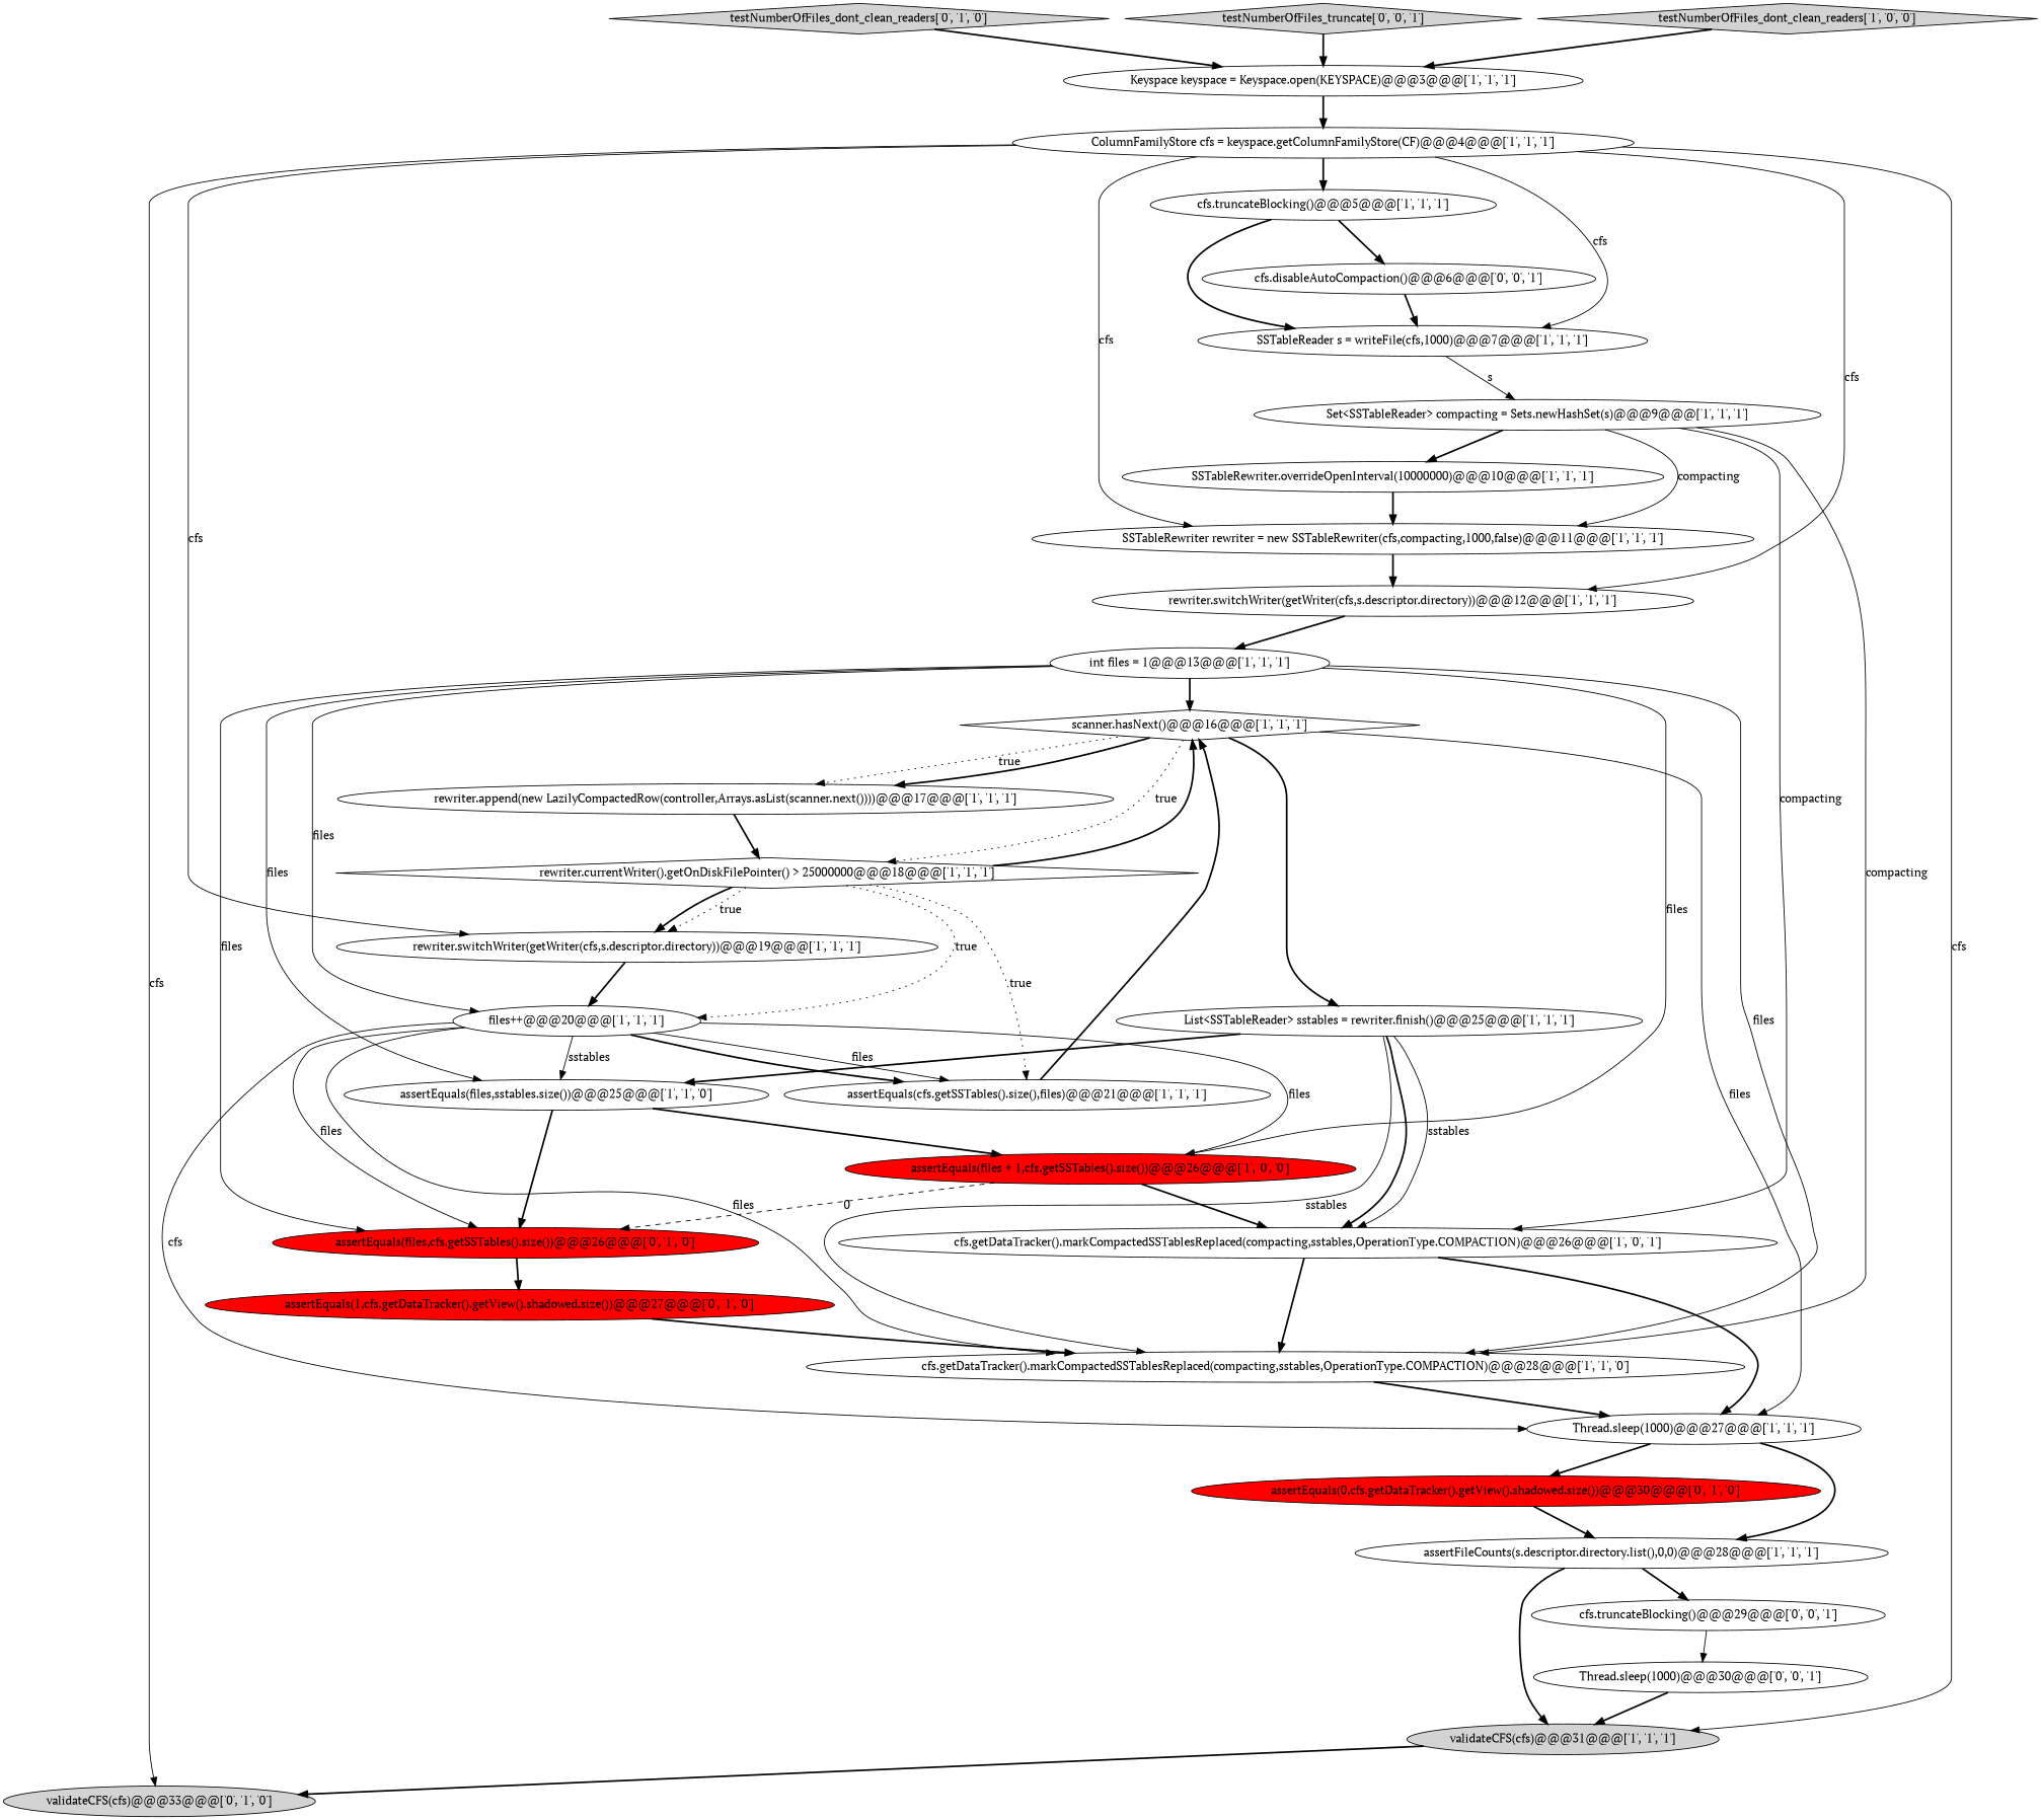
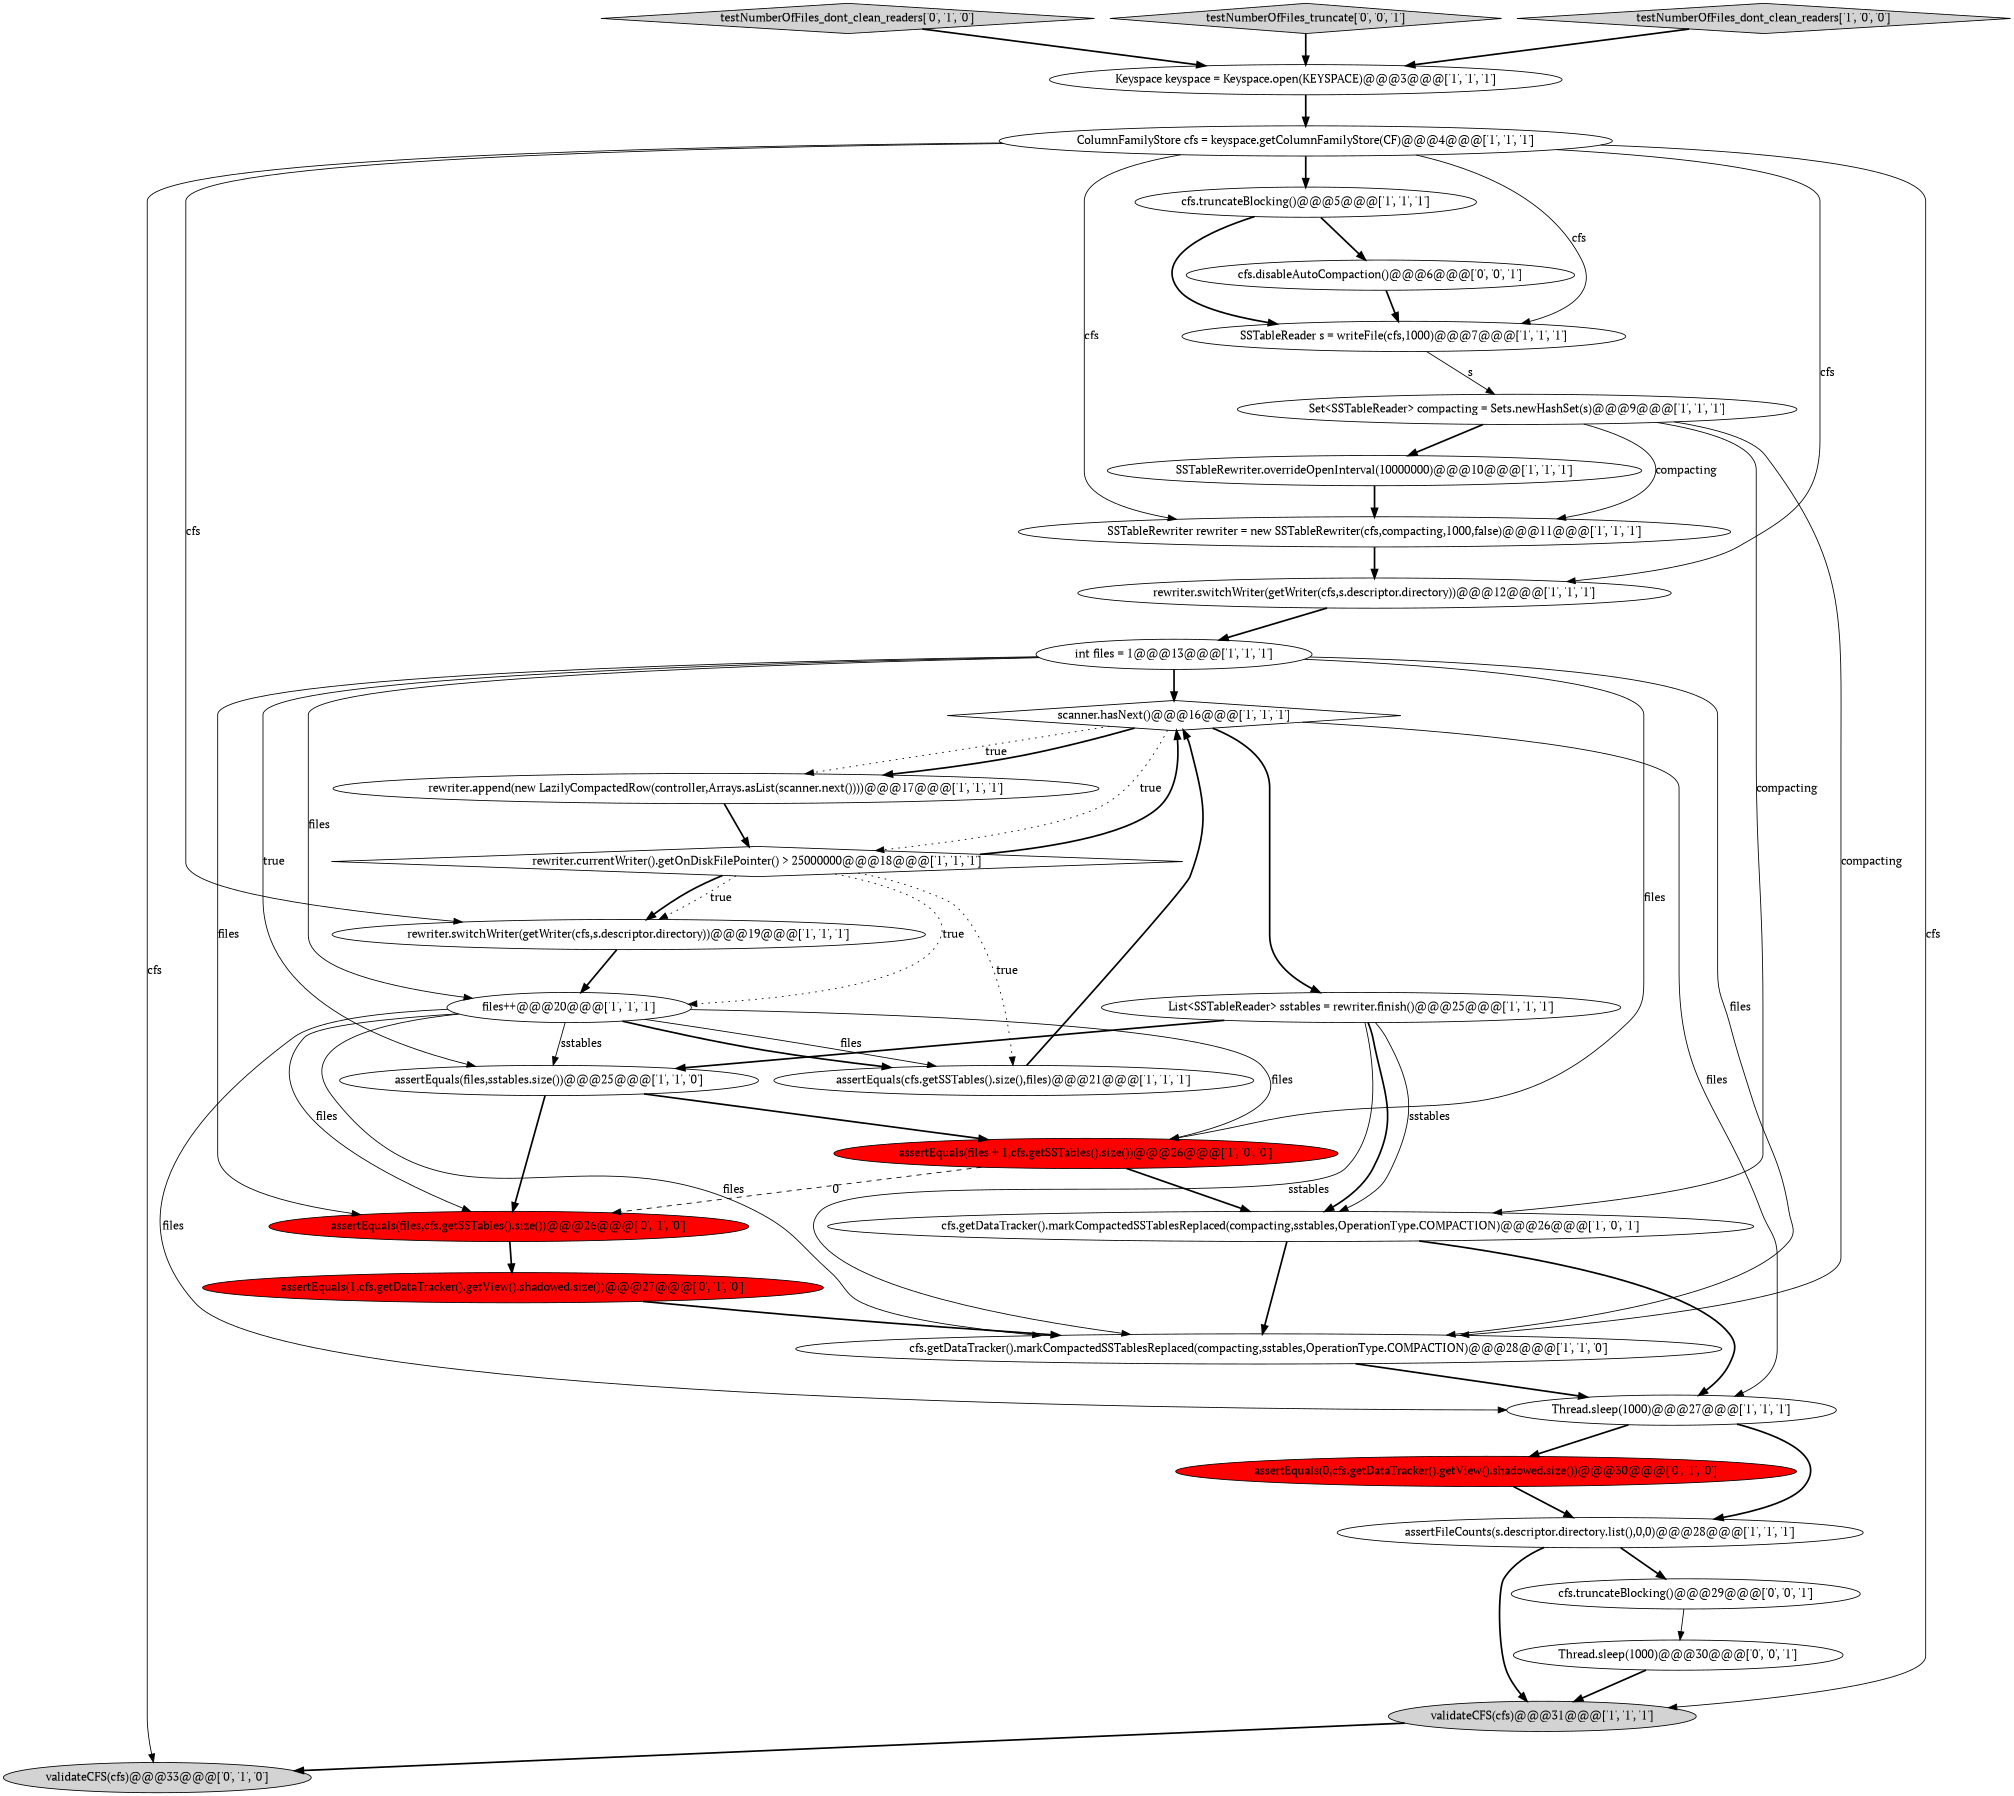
  digraph {
    fontname="PT Serif"
    node [fillcolor=white fontname="PT Serif" shape=ellipse style=filled]
    edge [fontname="PT Serif" style=bold]
    n1 [fillcolor=red label="assertEquals(1,cfs.getDataTracker().getView().shadowed.size())@@@27@@@['0', '1', '0']"]
    n2 [label="cfs.getDataTracker().markCompactedSSTablesReplaced(compacting,sstables,OperationType.COMPACTION)@@@28@@@['1', '1', '0']"]
    n3 [label="Thread.sleep(1000)@@@27@@@['1', '1', '1']"]
    n4 [label="int files = 1@@@13@@@['1', '1', '1']"]
    n5 [label="scanner.hasNext()@@@16@@@['1', '1', '1']" shape=diamond]
    n6 [fillcolor=red label="assertEquals(files + 1,cfs.getSSTables().size())@@@26@@@['1', '0', '0']"]
    n7 [fillcolor=red label="assertEquals(files,cfs.getSSTables().size())@@@26@@@['0', '1', '0']"]
    n8 [label="files++@@@20@@@['1', '1', '1']"]
    n9 [label="assertEquals(files,sstables.size())@@@25@@@['1', '1', '0']"]
    n10 [label="assertFileCounts(s.descriptor.directory.list(),0,0)@@@28@@@['1', '1', '1']"]
    n11 [fillcolor=red label="assertEquals(0,cfs.getDataTracker().getView().shadowed.size())@@@30@@@['0', '1', '0']"]
    n12 [label="List<SSTableReader> sstables = rewriter.finish()@@@25@@@['1', '1', '1']"]
    n13 [label="rewriter.currentWriter().getOnDiskFilePointer() > 25000000@@@18@@@['1', '1', '1']" shape=diamond]
    n14 [label="rewriter.append(new LazilyCompactedRow(controller,Arrays.asList(scanner.next())))@@@17@@@['1', '1', '1']"]
    n15 [label="cfs.getDataTracker().markCompactedSSTablesReplaced(compacting,sstables,OperationType.COMPACTION)@@@26@@@['1', '0', '1']"]
    n16 [label="assertEquals(cfs.getSSTables().size(),files)@@@21@@@['1', '1', '1']"]
    n17 [fillcolor=lightgray label="validateCFS(cfs)@@@31@@@['1', '1', '1']"]
    n18 [label="cfs.truncateBlocking()@@@29@@@['0', '0', '1']"]
    n19 [fillcolor=lightgray label="validateCFS(cfs)@@@33@@@['0', '1', '0']"]
    n20 [label="Thread.sleep(1000)@@@30@@@['0', '0', '1']"]
    n21 [label="Set<SSTableReader> compacting = Sets.newHashSet(s)@@@9@@@['1', '1', '1']"]
    n22 [label="SSTableRewriter.overrideOpenInterval(10000000)@@@10@@@['1', '1', '1']"]
    n23 [label="SSTableRewriter rewriter = new SSTableRewriter(cfs,compacting,1000,false)@@@11@@@['1', '1', '1']"]
    n24 [label="rewriter.switchWriter(getWriter(cfs,s.descriptor.directory))@@@19@@@['1', '1', '1']"]
    n25 [label="rewriter.switchWriter(getWriter(cfs,s.descriptor.directory))@@@12@@@['1', '1', '1']"]
    n26 [fillcolor=lightgray label="testNumberOfFiles_dont_clean_readers['0', '1', '0']" shape=diamond]
    n27 [label="Keyspace keyspace = Keyspace.open(KEYSPACE)@@@3@@@['1', '1', '1']"]
    n28 [label="ColumnFamilyStore cfs = keyspace.getColumnFamilyStore(CF)@@@4@@@['1', '1', '1']"]
    n29 [label="cfs.truncateBlocking()@@@5@@@['1', '1', '1']"]
    n30 [label="SSTableReader s = writeFile(cfs,1000)@@@7@@@['1', '1', '1']"]
    n31 [label="cfs.disableAutoCompaction()@@@6@@@['0', '0', '1']"]
    n32 [fillcolor=lightgray label="testNumberOfFiles_truncate['0', '0', '1']" shape=diamond]
    n33 [fillcolor=lightgray label="testNumberOfFiles_dont_clean_readers['1', '0', '0']" shape=diamond]
    n1 -> n2
    n2 -> n3
    n3 -> n10
    n3 -> n11
    n4 -> n2 [label=files style=solid]
    n4 -> n5
    n4 -> n6 [label=files style=solid]
    n4 -> n7 [label=files style=solid]
    n4 -> n8 [label=files style=solid]
-   n4 -> n9 [label=files style=solid]
+   n4 -> n9 [label=true style=solid]
    n5 -> n3 [label=files style=solid]
    n5 -> n12
    n5 -> n13 [label=true style=dotted]
    n5 -> n14 [label=true style=dotted]
    n5 -> n14
    n6 -> n7 [label=0 style=dashed]
    n6 -> n15
    n7 -> n1
    n8 -> n2 [label=files style=solid]
-   n8 -> n3 [label=cfs style=solid]
+   n8 -> n3 [label=files style=solid]
    n8 -> n6 [label=files style=solid]
    n8 -> n7 [label=files style=solid]
    n8 -> n9 [label=sstables style=solid]
    n8 -> n16 [label=files style=solid]
    n8 -> n16
    n9 -> n6
    n9 -> n7
    n10 -> n17
    n10 -> n18
    n11 -> n10
    n12 -> n2 [label=sstables style=solid]
    n12 -> n9
    n12 -> n15
    n12 -> n15 [label=sstables style=solid]
    n13 -> n5
    n13 -> n8 [label=true style=dotted]
    n13 -> n16 [label=true style=dotted]
    n13 -> n24
    n13 -> n24 [label=true style=dotted]
    n14 -> n13
    n15 -> n2
    n15 -> n3
    n16 -> n5
    n17 -> n19
    n18 -> n20 [style=solid]
    n20 -> n17
    n21 -> n2 [label=compacting style=solid]
    n21 -> n15 [label=compacting style=solid]
    n21 -> n22
    n21 -> n23 [label=compacting style=solid]
    n22 -> n23
    n23 -> n25
    n24 -> n8
    n25 -> n4
    n26 -> n27
    n27 -> n28
    n28 -> n17 [label=cfs style=solid]
    n28 -> n19 [label=cfs style=solid]
    n28 -> n23 [label=cfs style=solid]
    n28 -> n24 [label=cfs style=solid]
    n28 -> n25 [label=cfs style=solid]
    n28 -> n29
    n28 -> n30 [label=cfs style=solid]
    n29 -> n30
    n29 -> n31
    n30 -> n21 [label=s style=solid]
    n31 -> n30
    n32 -> n27
    n33 -> n27
  }
